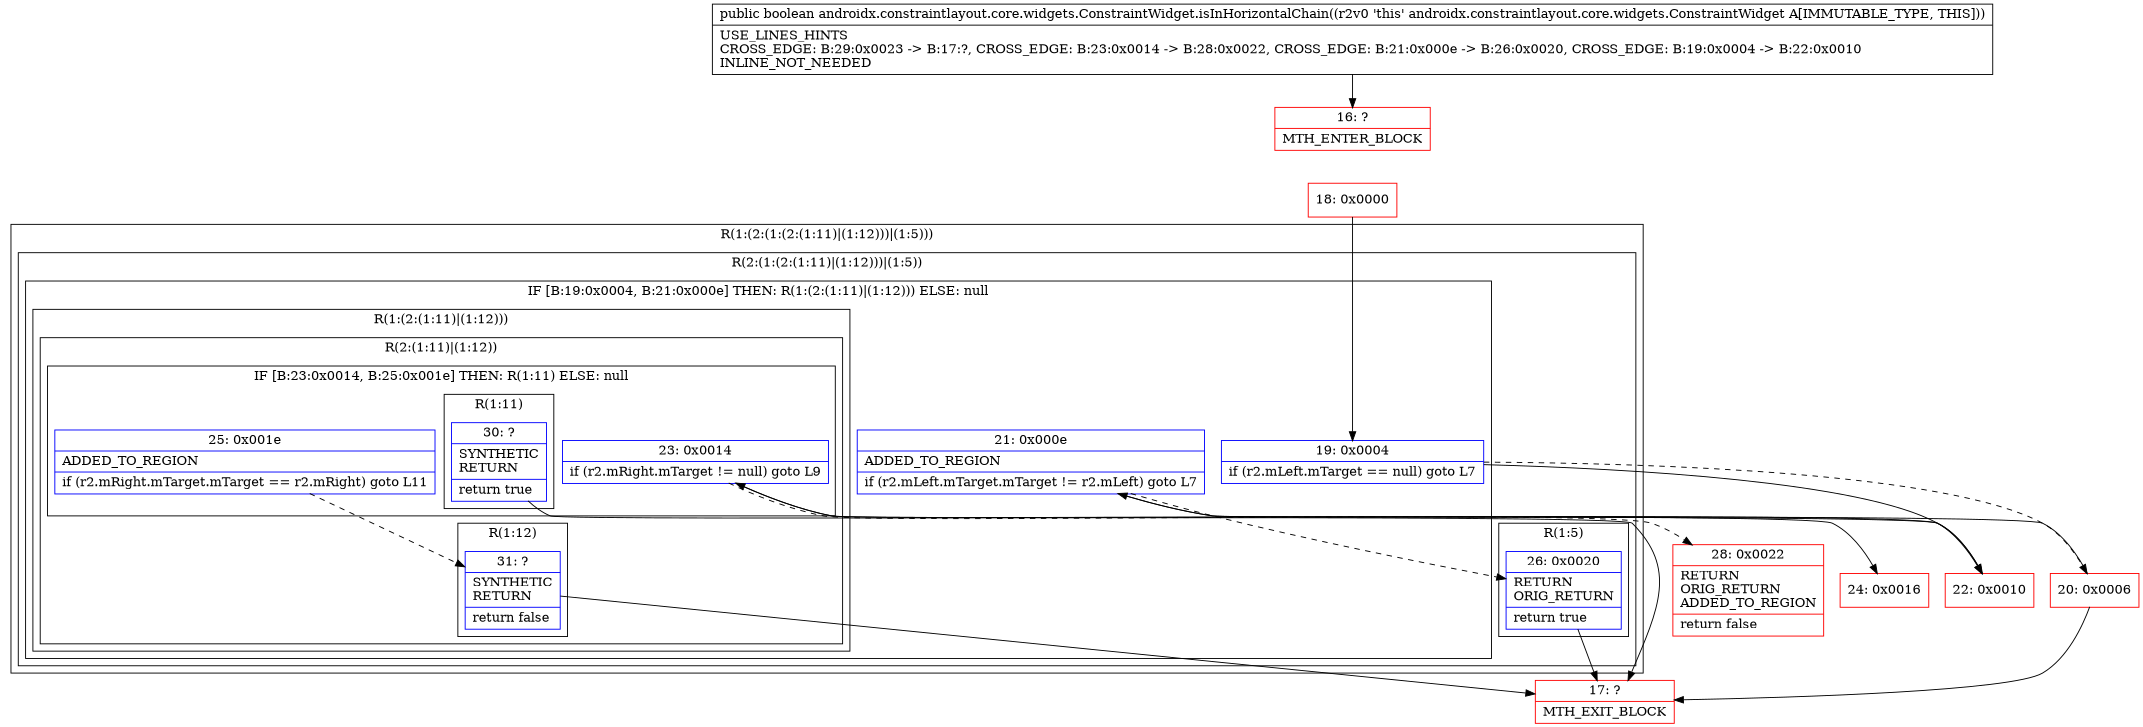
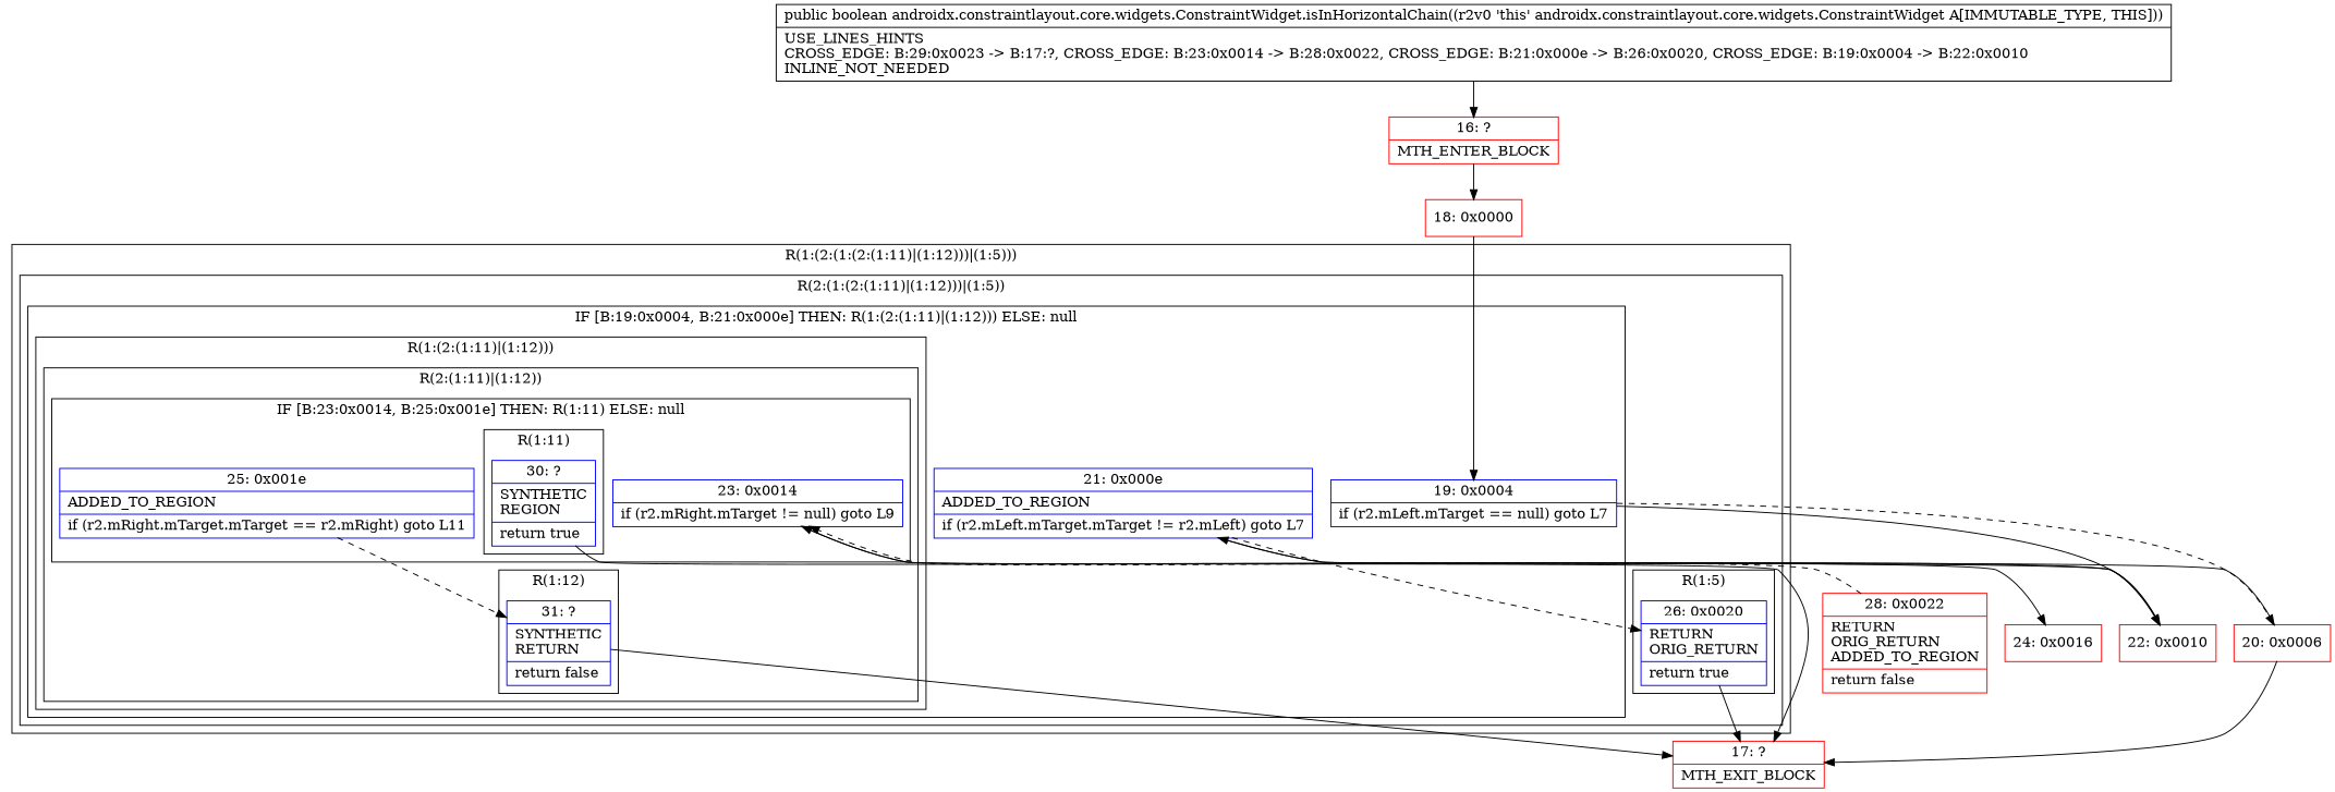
  digraph {
    node [color=blue shape=record]
-   n1 [label="{30\:\ ?|SYNTHETIC\lRETURN\l|return true\l}"]
+   n1 [label="{30\:\ ?|SYNTHETIC\lREGION\l|return true\l}"]
    n2 [label="{23\:\ 0x0014|if (r2.mRight.mTarget != null) goto L9\l}"]
    n3 [label="{25\:\ 0x001e|ADDED_TO_REGION\l|if (r2.mRight.mTarget.mTarget == r2.mRight) goto L11\l}"]
    n4 [label="{31\:\ ?|SYNTHETIC\lRETURN\l|return false\l}"]
    n5 [label="{19\:\ 0x0004|if (r2.mLeft.mTarget == null) goto L7\l}"]
    n6 [label="{21\:\ 0x000e|ADDED_TO_REGION\l|if (r2.mLeft.mTarget.mTarget != r2.mLeft) goto L7\l}"]
    n7 [label="{26\:\ 0x0020|RETURN\lORIG_RETURN\l|return true\l}"]
    n8 [color=red label="{17\:\ ?|MTH_EXIT_BLOCK\l}"]
    n9 [color=red label="{24\:\ 0x0016}"]
    n10 [color=red label="{28\:\ 0x0022|RETURN\lORIG_RETURN\lADDED_TO_REGION\l|return false\l}"]
    n11 [color=red label="{20\:\ 0x0006}"]
    n12 [color=red label="{22\:\ 0x0010}"]
    n13 [color=red label="{16\:\ ?|MTH_ENTER_BLOCK\l}"]
    n14 [color=red label="{18\:\ 0x0000}"]
    n15 [label="{public boolean androidx.constraintlayout.core.widgets.ConstraintWidget.isInHorizontalChain((r2v0 'this' androidx.constraintlayout.core.widgets.ConstraintWidget A[IMMUTABLE_TYPE, THIS]))  | USE_LINES_HINTS\lCROSS_EDGE: B:29:0x0023 \-\> B:17:?, CROSS_EDGE: B:23:0x0014 \-\> B:28:0x0022, CROSS_EDGE: B:21:0x000e \-\> B:26:0x0020, CROSS_EDGE: B:19:0x0004 \-\> B:22:0x0010\lINLINE_NOT_NEEDED\l}" color=""]
    subgraph cluster_1 {
      label="R(1:(2:(1:(2:(1:11)|(1:12)))|(1:5)))"
      subgraph cluster_2 {
        label="R(2:(1:(2:(1:11)|(1:12)))|(1:5))"
        subgraph cluster_3 {
          label="IF [B:19:0x0004, B:21:0x000e] THEN: R(1:(2:(1:11)|(1:12))) ELSE: null"
          n5
          n6
          subgraph cluster_4 {
            label="R(1:(2:(1:11)|(1:12)))"
            subgraph cluster_5 {
              label="R(2:(1:11)|(1:12))"
              subgraph cluster_6 {
                label="IF [B:23:0x0014, B:25:0x001e] THEN: R(1:11) ELSE: null"
                n2
                n3
                subgraph cluster_7 {
                  label="R(1:11)"
                  n1
                }
              }
              subgraph cluster_8 {
                label="R(1:12)"
                n4
              }
            }
          }
        }
        subgraph cluster_9 {
          label="R(1:5)"
          n7
        }
      }
    }
    n1 -> n8
    n2 -> n9
-   n2 -> n10 [style=dashed]
+   n10 -> n2 [style=dashed]
    n3 -> n4 [style=dashed]
    n4 -> n8
    n5 -> n11 [style=dashed]
    n5 -> n12
    n6 -> n7 [style=dashed]
    n6 -> n12
    n7 -> n8
    n11 -> n6
    n11 -> n8
    n12 -> n2
+   n13 -> n14
    n14 -> n5
    n15 -> n13
  }
